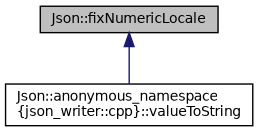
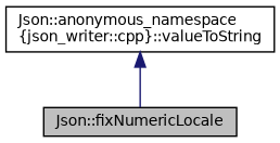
  digraph {
    rankdir=TB
    node [color=black fontname=Helvetica fontsize=10 shape=record style=filled]
    n1 [fillcolor=grey75 fontcolor=black height=0.2 label="Json::fixNumericLocale" width=0.4]
    n2 [fillcolor=white height=0.2 label="Json::anonymous_namespace\l\{json_writer::cpp\}::valueToString" width=0.4]
-   n1 -> n2 [color=midnightblue dir=back fontname=Helvetica fontsize=10 labelfontname=Helvetica labelfontsize=10 style=solid]
+   n2 -> n1 [color=midnightblue dir=back fontname=Helvetica fontsize=10 labelfontname=Helvetica labelfontsize=10 style=solid]
  }
